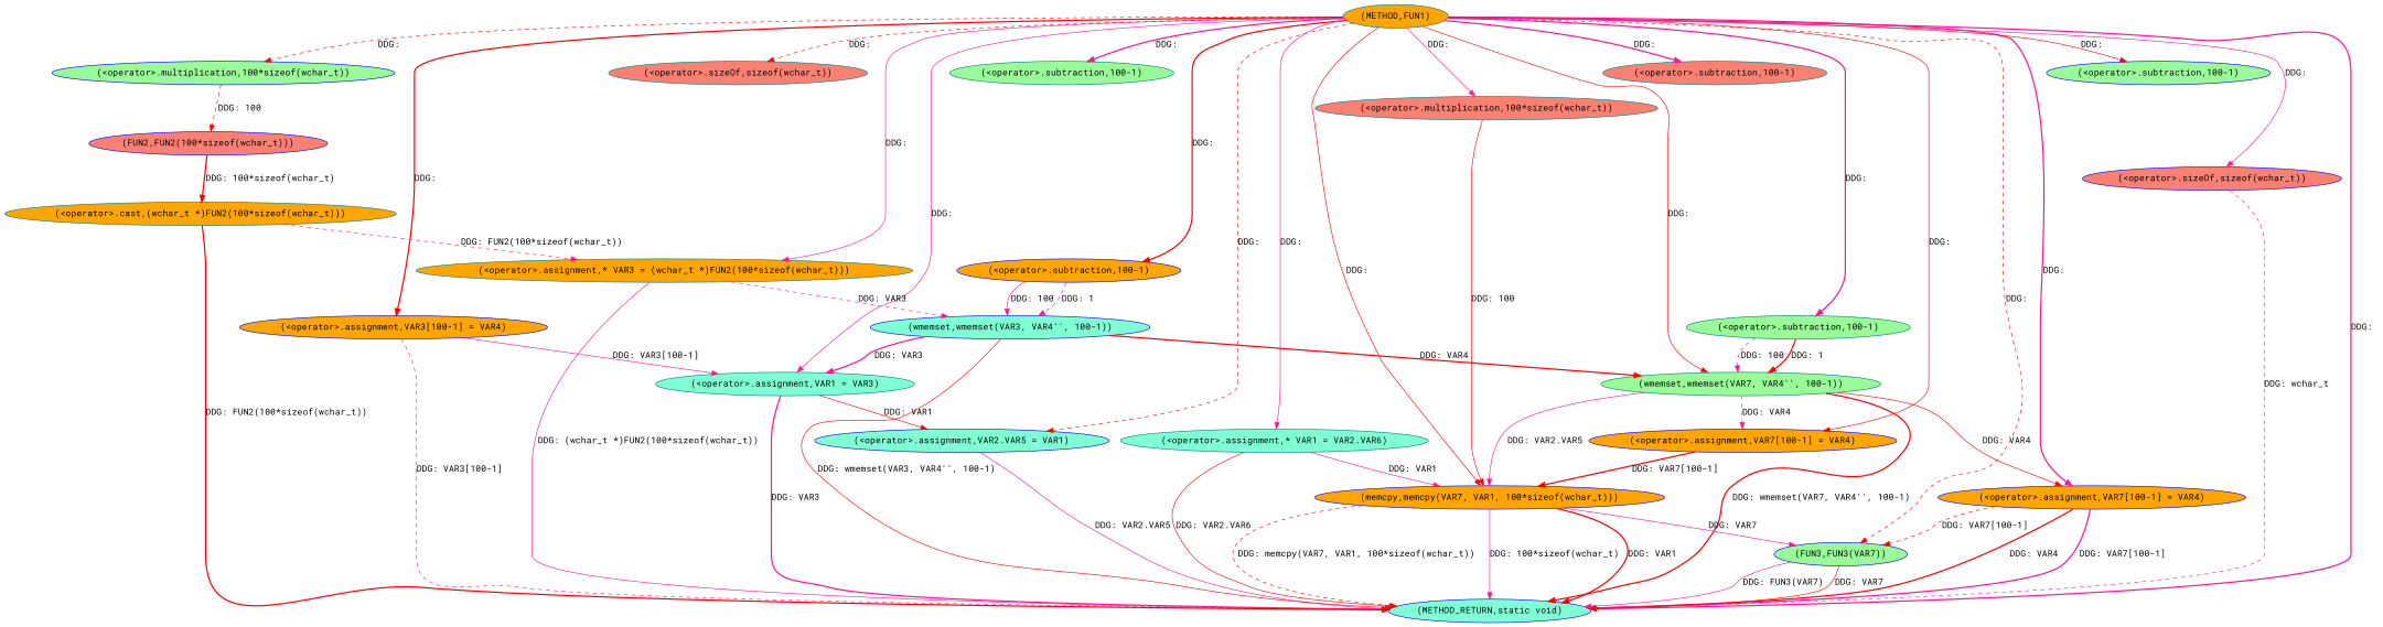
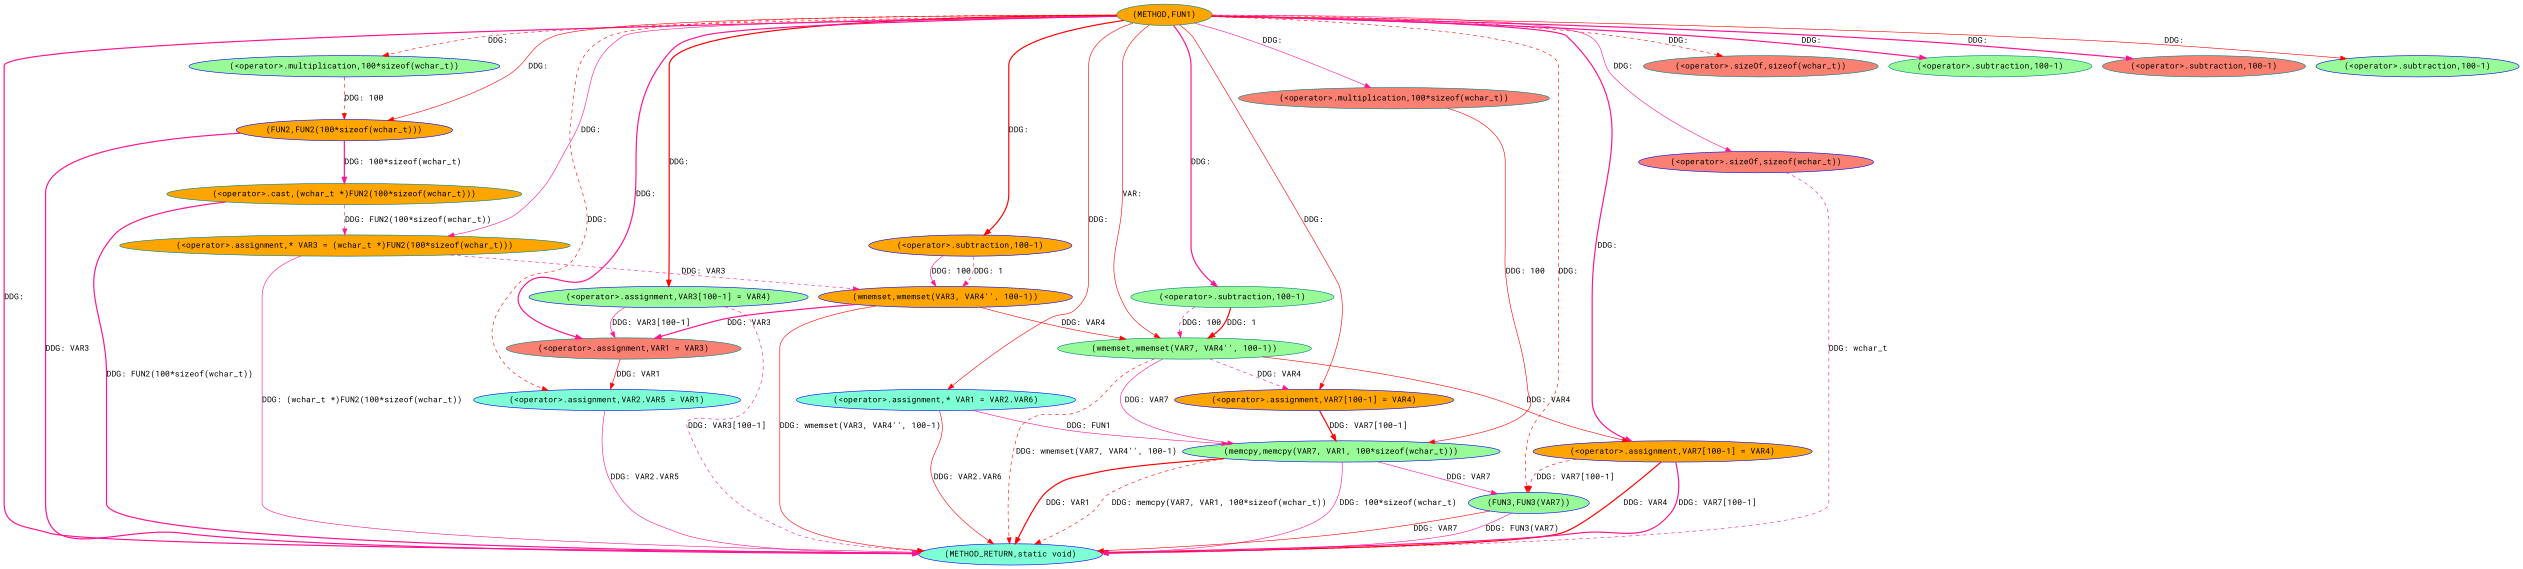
  digraph {
    fontname="Roboto Mono"
    node [color=blue fillcolor=orange fontname="Roboto Mono" style=filled]
    edge [color=deeppink fontname="Roboto Mono" style=solid]
    n1 [color=teal label="(METHOD,FUN1)"]
    n2 [color=teal label="(<operator>.assignment,* VAR3 = (wchar_t *)FUN2(100*sizeof(wchar_t)))"]
    n3 [fillcolor=palegreen label="(<operator>.multiplication,100*sizeof(wchar_t))"]
    n4 [color=teal fillcolor=salmon label="(<operator>.sizeOf,sizeof(wchar_t))"]
    n5 [label="(<operator>.subtraction,100-1)"]
-   n6 [label="(<operator>.assignment,VAR3[100-1] = VAR4)"]
+   n6 [fillcolor=palegreen label="(<operator>.assignment,VAR3[100-1] = VAR4)"]
    n7 [color=teal fillcolor=palegreen label="(<operator>.subtraction,100-1)"]
-   n8 [color=teal fillcolor=aquamarine label="(<operator>.assignment,VAR1 = VAR3)"]
+   n8 [color=teal fillcolor=salmon label="(<operator>.assignment,VAR1 = VAR3)"]
    n9 [fillcolor=aquamarine label="(<operator>.assignment,VAR2.VAR5 = VAR1)"]
-   n10 [color=teal fillcolor=aquamarine label="(<operator>.assignment,* VAR1 = VAR2.VAR6)"]
+   n10 [fillcolor=aquamarine label="(<operator>.assignment,* VAR1 = VAR2.VAR6)"]
    n11 [color=teal fillcolor=palegreen label="(wmemset,wmemset(VAR7, VAR4'', 100-1))"]
    n12 [color=teal fillcolor=palegreen label="(<operator>.subtraction,100-1)"]
    n13 [label="(<operator>.assignment,VAR7[100-1] = VAR4)"]
    n14 [color=teal fillcolor=salmon label="(<operator>.subtraction,100-1)"]
-   n15 [label="(memcpy,memcpy(VAR7, VAR1, 100*sizeof(wchar_t)))"]
+   n15 [fillcolor=palegreen label="(memcpy,memcpy(VAR7, VAR1, 100*sizeof(wchar_t)))"]
    n16 [color=teal fillcolor=salmon label="(<operator>.multiplication,100*sizeof(wchar_t))"]
    n17 [fillcolor=salmon label="(<operator>.sizeOf,sizeof(wchar_t))"]
    n18 [label="(<operator>.assignment,VAR7[100-1] = VAR4)"]
    n19 [fillcolor=palegreen label="(<operator>.subtraction,100-1)"]
    n20 [fillcolor=palegreen label="(FUN3,FUN3(VAR7))"]
    n21 [fillcolor=aquamarine label="(METHOD_RETURN,static void)"]
-   n22 [fillcolor=aquamarine label="(wmemset,wmemset(VAR3, VAR4'', 100-1))"]
-   n23 [fillcolor=salmon label="(FUN2,FUN2(100*sizeof(wchar_t)))"]
+   n22 [label="(wmemset,wmemset(VAR3, VAR4'', 100-1))"]
+   n23 [label="(FUN2,FUN2(100*sizeof(wchar_t)))"]
    n24 [color=teal label="(<operator>.cast,(wchar_t *)FUN2(100*sizeof(wchar_t)))"]
    n1 -> n2 [label="DDG: "]
    n1 -> n3 [color=red label="DDG: " style=dashed]
    n1 -> n4 [color=red label="DDG: " style=dashed]
    n1 -> n5 [color=red label="DDG: " style=bold]
    n1 -> n6 [color=red label="DDG: " style=bold]
    n1 -> n7 [label="DDG: " style=bold]
-   n1 -> n8 [label="DDG: "]
+   n1 -> n8 [label="DDG: " style=bold]
    n1 -> n9 [color=red label="DDG: " style=dashed]
-   n1 -> n10 [label="DDG: "]
-   n1 -> n11 [color=red label="DDG: "]
+   n1 -> n10 [color=red label="DDG: "]
+   n1 -> n11 [color=red label="VAR: "]
    n1 -> n12 [label="DDG: " style=bold]
    n1 -> n13 [color=red label="DDG: "]
    n1 -> n14 [label="DDG: " style=bold]
-   n1 -> n15 [color=red label="DDG: "]
+   n1 -> n23 [color=red label="DDG: "]
    n1 -> n16 [label="DDG: "]
    n1 -> n17 [label="DDG: "]
    n1 -> n18 [label="DDG: " style=bold]
    n1 -> n19 [color=red label="DDG: "]
    n1 -> n20 [color=red label="DDG: " style=dashed]
    n1 -> n21 [label="DDG: " style=bold]
    n2 -> n21 [label="DDG: (wchar_t *)FUN2(100*sizeof(wchar_t))"]
    n2 -> n22 [label="DDG: VAR3" style=dashed]
    n3 -> n23 [color=red label="DDG: 100" style=dashed]
    n5 -> n22 [label="DDG: 100"]
    n5 -> n22 [label="DDG: 1" style=dashed]
    n6 -> n8 [label="DDG: VAR3[100-1]"]
    n6 -> n21 [label="DDG: VAR3[100-1]" style=dashed]
    n8 -> n9 [color=red label="DDG: VAR1"]
-   n8 -> n21 [label="DDG: VAR3" style=bold]
+   n23 -> n21 [label="DDG: VAR3" style=bold]
    n9 -> n21 [label="DDG: VAR2.VAR5"]
-   n10 -> n15 [label="DDG: VAR1"]
+   n10 -> n15 [label="DDG: FUN1"]
    n10 -> n21 [color=red label="DDG: VAR2.VAR6"]
    n11 -> n13 [label="DDG: VAR4" style=dashed]
-   n11 -> n15 [label="DDG: VAR2.VAR5"]
+   n11 -> n15 [label="DDG: VAR7"]
    n11 -> n18 [color=red label="DDG: VAR4"]
-   n11 -> n21 [color=red label="DDG: wmemset(VAR7, VAR4'', 100-1)" style=bold]
+   n11 -> n21 [color=red label="DDG: wmemset(VAR7, VAR4'', 100-1)" style=dashed]
    n12 -> n11 [label="DDG: 100" style=dashed]
    n12 -> n11 [color=red label="DDG: 1" style=bold]
    n13 -> n15 [color=red label="DDG: VAR7[100-1]" style=bold]
    n15 -> n20 [label="DDG: VAR7"]
    n15 -> n21 [color=red label="DDG: VAR1" style=bold]
    n15 -> n21 [color=red label="DDG: memcpy(VAR7, VAR1, 100*sizeof(wchar_t))" style=dashed]
    n15 -> n21 [label="DDG: 100*sizeof(wchar_t)"]
    n16 -> n15 [color=red label="DDG: 100"]
    n17 -> n21 [label="DDG: wchar_t" style=dashed]
    n18 -> n20 [color=red label="DDG: VAR7[100-1]" style=dashed]
    n18 -> n21 [color=red label="DDG: VAR4" style=bold]
    n18 -> n21 [label="DDG: VAR7[100-1]" style=bold]
    n20 -> n21 [color=red label="DDG: VAR7"]
    n20 -> n21 [label="DDG: FUN3(VAR7)"]
    n22 -> n8 [label="DDG: VAR3" style=bold]
-   n22 -> n11 [color=red label="DDG: VAR4" style=bold]
+   n22 -> n11 [color=red label="DDG: VAR4"]
    n22 -> n21 [color=red label="DDG: wmemset(VAR3, VAR4'', 100-1)"]
-   n23 -> n24 [color=red label="DDG: 100*sizeof(wchar_t)" style=bold]
+   n23 -> n24 [label="DDG: 100*sizeof(wchar_t)" style=bold]
    n24 -> n2 [label="DDG: FUN2(100*sizeof(wchar_t))" style=dashed]
-   n24 -> n21 [color=red label="DDG: FUN2(100*sizeof(wchar_t))" style=bold]
+   n24 -> n21 [label="DDG: FUN2(100*sizeof(wchar_t))" style=bold]
  }
